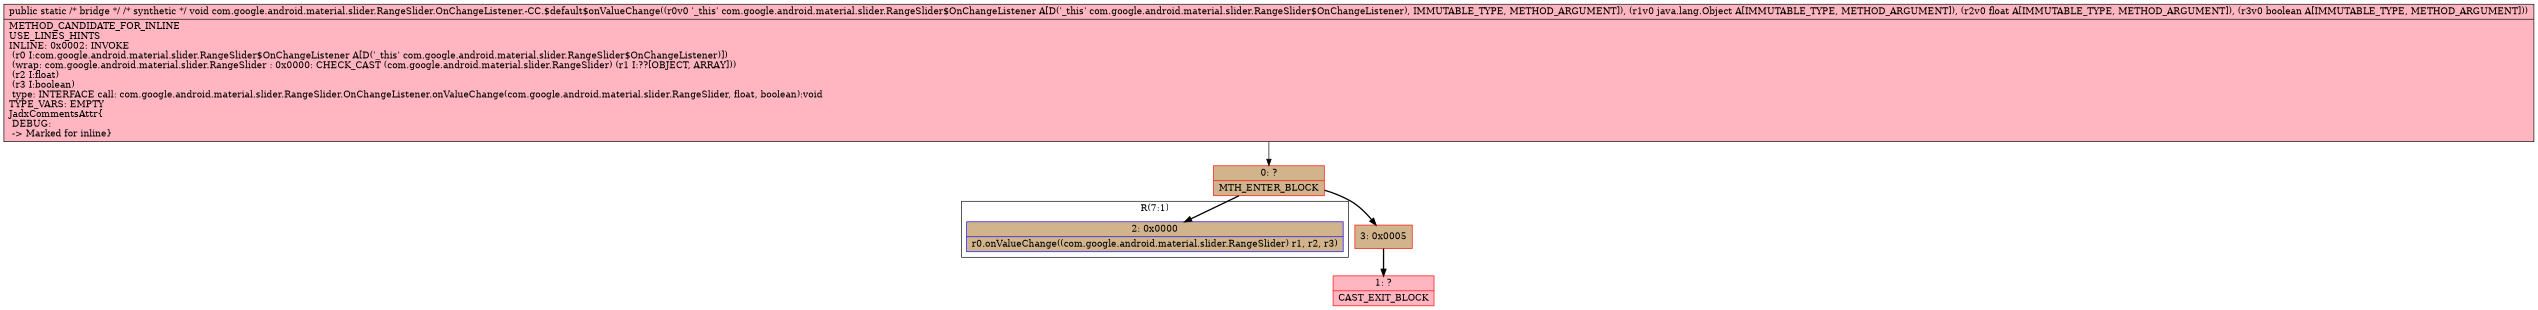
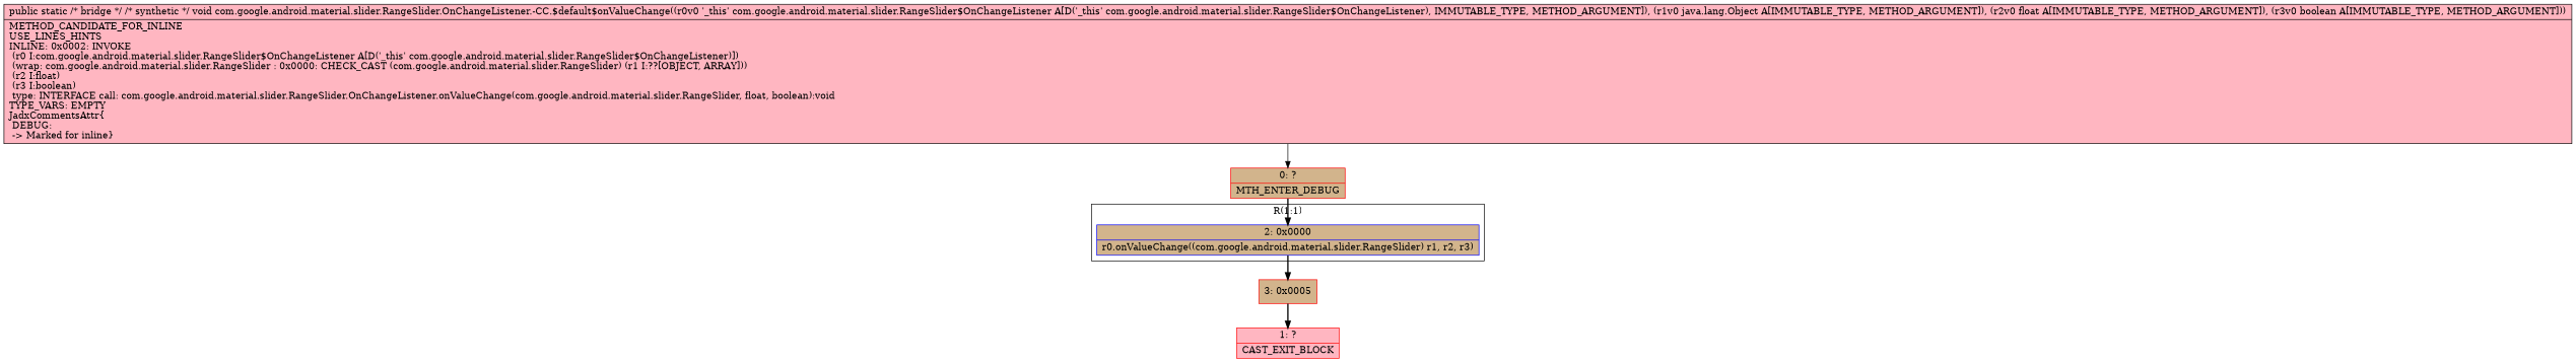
  digraph {
    node [color=red fillcolor=tan shape=record style=filled]
    edge [style=bold]
    n1 [color=blue label="{2\:\ 0x0000|r0.onValueChange((com.google.android.material.slider.RangeSlider) r1, r2, r3)\l}"]
    n2 [label="{3\:\ 0x0005}"]
    n3 [fillcolor=lightpink label="{1\:\ ?|CAST_EXIT_BLOCK\l}"]
-   n4 [label="{0\:\ ?|MTH_ENTER_BLOCK\l}"]
+   n4 [label="{0\:\ ?|MTH_ENTER_DEBUG\l}"]
    n5 [fillcolor=lightpink label="{public static \/* bridge *\/ \/* synthetic *\/ void com.google.android.material.slider.RangeSlider.OnChangeListener.\-CC.$default$onValueChange((r0v0 '_this' com.google.android.material.slider.RangeSlider$OnChangeListener A[D('_this' com.google.android.material.slider.RangeSlider$OnChangeListener), IMMUTABLE_TYPE, METHOD_ARGUMENT]), (r1v0 java.lang.Object A[IMMUTABLE_TYPE, METHOD_ARGUMENT]), (r2v0 float A[IMMUTABLE_TYPE, METHOD_ARGUMENT]), (r3v0 boolean A[IMMUTABLE_TYPE, METHOD_ARGUMENT]))  | METHOD_CANDIDATE_FOR_INLINE\lUSE_LINES_HINTS\lINLINE: 0x0002: INVOKE  \l  (r0 I:com.google.android.material.slider.RangeSlider$OnChangeListener A[D('_this' com.google.android.material.slider.RangeSlider$OnChangeListener)])\l  (wrap: com.google.android.material.slider.RangeSlider : 0x0000: CHECK_CAST (com.google.android.material.slider.RangeSlider) (r1 I:??[OBJECT, ARRAY]))\l  (r2 I:float)\l  (r3 I:boolean)\l type: INTERFACE call: com.google.android.material.slider.RangeSlider.OnChangeListener.onValueChange(com.google.android.material.slider.RangeSlider, float, boolean):void\lTYPE_VARS: EMPTY\lJadxCommentsAttr\{\l DEBUG: \l \-\> Marked for inline\}\l}" color=""]
    subgraph cluster_1 {
-     label="R(7:1)"
+     label="R(1:1)"
      n1
    }
-   n4 -> n2
+   n1 -> n2
    n2 -> n3
    n4 -> n1
    n5 -> n4 [style=solid]
  }
